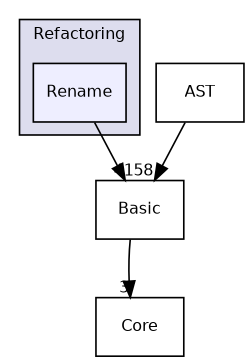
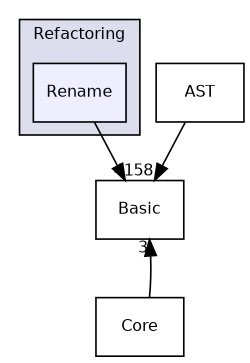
  digraph {
    compound=true
    node [fontname=Helvetica fontsize=10 shape=box]
    edge [labeldistance=1.5 labelfontname=Helvetica labelfontsize=10]
    n1 [fillcolor="#eeeeff" label=Rename pencolor=black style=filled]
    n2 [label=Basic]
    n3 [label=Core]
    n4 [label=AST]
    subgraph cluster_1 {
      bgcolor="#ddddee"
      fontname=Helvetica
      fontsize=10
      label=Refactoring
      pencolor=black
      n1
    }
    n1 -> n2 [headlabel=4]
-   n2 -> n3 [headlabel=3]
+   n3 -> n2 [headlabel=3]
    n4 -> n2 [headlabel=158]
  }
